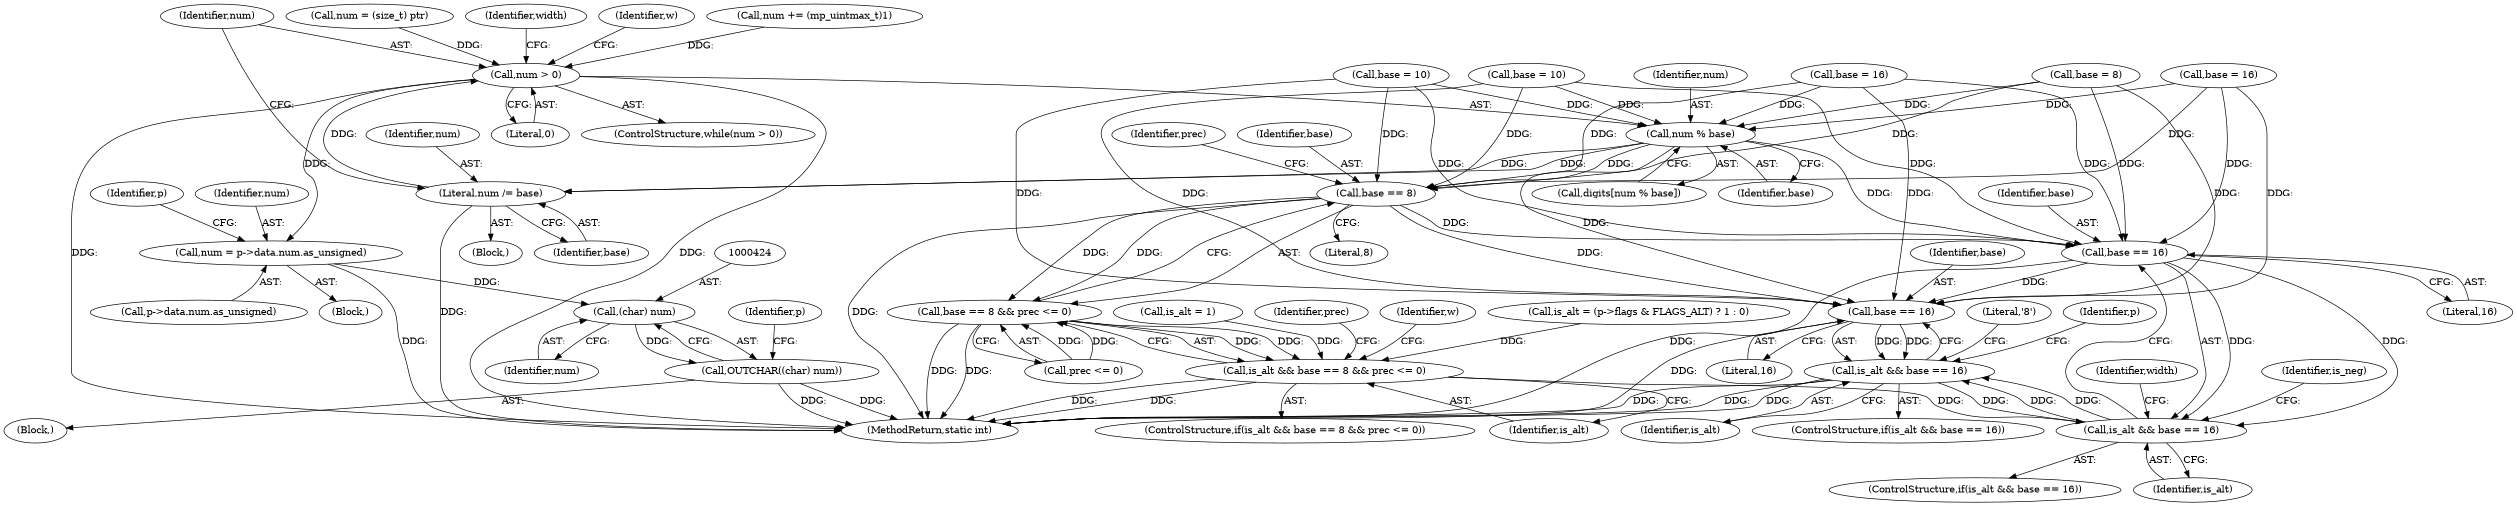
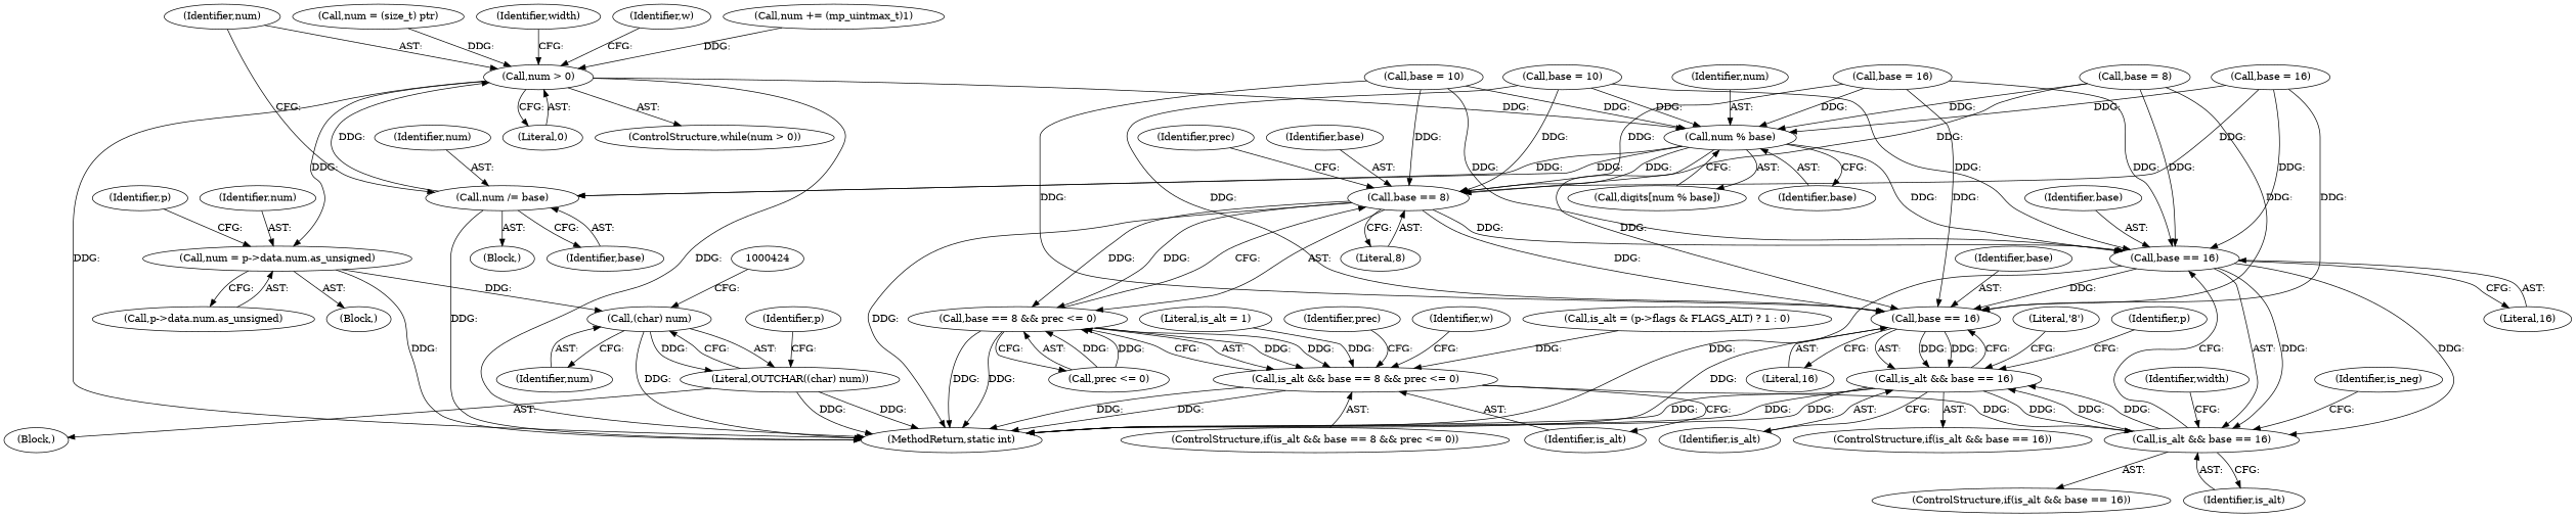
  digraph {
    n1 [label="(Call,num = p->data.num.as_unsigned)"]
    n2 [label="(Call,(char) num)"]
    n3 [label="(Block,)"]
    n4 [label="(MethodReturn,static int)"]
    n5 [label="(Call,p->data.num.as_unsigned)"]
-   n6 [label="(Call,OUTCHAR((char) num))"]
+   n6 [label="(Literal,OUTCHAR((char) num))"]
    n7 [label="(Identifier,num)"]
    n8 [label="(Call,num > 0)"]
    n9 [label="(Call,num % base)"]
    n10 [label="(Literal,0)"]
    n11 [label="(ControlStructure,while(num > 0))"]
    n12 [label="(Block,)"]
-   n13 [label="(Literal,num /= base)"]
+   n13 [label="(Call,num /= base)"]
    n14 [label="(Call,base == 8)"]
    n15 [label="(Call,base == 16)"]
    n16 [label="(Call,base == 16)"]
    n17 [label="(Call,digits[num % base])"]
    n18 [label="(Identifier,base)"]
    n19 [label="(Identifier,base)"]
    n20 [label="(Block,)"]
    n21 [label="(Call,base == 8 && prec <= 0)"]
    n22 [label="(Literal,8)"]
    n23 [label="(Call,is_alt && base == 16)"]
    n24 [label="(Literal,16)"]
    n25 [label="(Call,is_alt && base == 16)"]
    n26 [label="(Literal,16)"]
    n27 [label="(Call,is_alt && base == 8 && prec <= 0)"]
    n28 [label="(Call,prec <= 0)"]
    n29 [label="(Identifier,is_alt)"]
    n30 [label="(ControlStructure,if(is_alt && base == 8 && prec <= 0))"]
    n31 [label="(ControlStructure,if(is_alt && base == 16))"]
    n32 [label="(Identifier,is_alt)"]
    n33 [label="(ControlStructure,if(is_alt && base == 16))"]
    n34 [label="(Identifier,is_alt)"]
    n35 [label="(Identifier,w)"]
    n36 [label="(Call,num += (mp_uintmax_t)1)"]
    n37 [label="(Identifier,is_neg)"]
    n38 [label="(Literal,'8')"]
    n39 [label="(Call,num = (size_t) ptr)"]
    n40 [label="(Call,base = 16)"]
    n41 [label="(Identifier,p)"]
    n42 [label="(Identifier,width)"]
    n43 [label="(Identifier,width)"]
    n44 [label="(Identifier,p)"]
    n45 [label="(Call,base = 8)"]
    n46 [label="(Identifier,base)"]
    n47 [label="(Call,base = 10)"]
    n48 [label="(Identifier,w)"]
    n49 [label="(Identifier,base)"]
    n50 [label="(Identifier,num)"]
    n51 [label="(Identifier,base)"]
    n52 [label="(Call,is_alt = (p->flags & FLAGS_ALT) ? 1 : 0)"]
    n53 [label="(Identifier,prec)"]
    n54 [label="(Identifier,num)"]
-   n55 [label="(Call,is_alt = 1)"]
+   n55 [label="(Literal,is_alt = 1)"]
    n56 [label="(Identifier,p)"]
    n57 [label="(Identifier,num)"]
    n58 [label="(Identifier,num)"]
    n59 [label="(Call,base = 16)"]
    n60 [label="(Call,base = 10)"]
    n61 [label="(Identifier,prec)"]
    1000424
    n1 -> n2 [label="DDG: "]
    n1 -> n3 [label="AST: "]
    n1 -> n4 [label="DDG: "]
+   n1 -> n5 [label="CFG: "]
+   n2 -> n4 [label="DDG: "]
    n2 -> n6 [label="AST: "]
    n2 -> n6 [label="DDG: "]
    n2 -> n7 [label="CFG: "]
    n5 -> n1 [label="AST: "]
    n6 -> n2 [label="CFG: "]
    n6 -> n4 [label="DDG: "]
    n6 -> n4 [label="DDG: "]
    n6 -> n12 [label="AST: "]
    n7 -> n2 [label="AST: "]
    n8 -> n1 [label="DDG: "]
    n8 -> n4 [label="DDG: "]
    n8 -> n4 [label="DDG: "]
-   n8 -> n9 [label="AST: "]
+   n8 -> n9 [label="DDG: "]
    n8 -> n10 [label="CFG: "]
    n8 -> n11 [label="AST: "]
    n9 -> n13 [label="DDG: "]
    n9 -> n13 [label="DDG: "]
    n9 -> n14 [label="DDG: "]
    n9 -> n15 [label="DDG: "]
    n9 -> n16 [label="DDG: "]
    n9 -> n17 [label="AST: "]
    n9 -> n18 [label="CFG: "]
    n10 -> n8 [label="AST: "]
    n13 -> n4 [label="DDG: "]
    n13 -> n8 [label="DDG: "]
    n13 -> n19 [label="CFG: "]
    n13 -> n20 [label="AST: "]
    n14 -> n4 [label="DDG: "]
    n14 -> n15 [label="DDG: "]
    n14 -> n16 [label="DDG: "]
    n14 -> n21 [label="AST: "]
    n14 -> n21 [label="DDG: "]
    n14 -> n21 [label="DDG: "]
    n14 -> n22 [label="CFG: "]
    n15 -> n4 [label="DDG: "]
    n15 -> n16 [label="DDG: "]
    n15 -> n23 [label="AST: "]
    n15 -> n23 [label="DDG: "]
    n15 -> n23 [label="DDG: "]
    n15 -> n24 [label="CFG: "]
    n16 -> n4 [label="DDG: "]
    n16 -> n25 [label="AST: "]
    n16 -> n25 [label="DDG: "]
    n16 -> n25 [label="DDG: "]
    n16 -> n26 [label="CFG: "]
    n17 -> n9 [label="CFG: "]
    n18 -> n9 [label="AST: "]
    n19 -> n13 [label="AST: "]
    n21 -> n4 [label="DDG: "]
    n21 -> n4 [label="DDG: "]
    n21 -> n14 [label="CFG: "]
    n21 -> n27 [label="AST: "]
    n21 -> n27 [label="DDG: "]
    n21 -> n27 [label="DDG: "]
    n21 -> n28 [label="CFG: "]
+   n22 -> n14 [label="AST: "]
    n23 -> n15 [label="CFG: "]
    n23 -> n25 [label="DDG: "]
    n23 -> n25 [label="DDG: "]
    n23 -> n31 [label="AST: "]
    n23 -> n32 [label="CFG: "]
    n24 -> n15 [label="AST: "]
    n25 -> n4 [label="DDG: "]
    n25 -> n4 [label="DDG: "]
    n25 -> n4 [label="DDG: "]
    n25 -> n16 [label="CFG: "]
    n25 -> n23 [label="DDG: "]
    n25 -> n33 [label="AST: "]
    n25 -> n34 [label="CFG: "]
    n26 -> n16 [label="AST: "]
    n27 -> n4 [label="DDG: "]
    n27 -> n4 [label="DDG: "]
    n27 -> n21 [label="CFG: "]
    n27 -> n23 [label="DDG: "]
    n27 -> n29 [label="CFG: "]
-   n27 -> n30 [label="AST: "]
+   n30 -> n27 [label="AST: "]
    n28 -> n21 [label="AST: "]
    n28 -> n21 [label="DDG: "]
    n28 -> n21 [label="DDG: "]
    n29 -> n27 [label="AST: "]
    n32 -> n23 [label="AST: "]
    n34 -> n25 [label="AST: "]
    n35 -> n27 [label="CFG: "]
    n36 -> n8 [label="DDG: "]
    n37 -> n23 [label="CFG: "]
    n38 -> n25 [label="CFG: "]
    n39 -> n8 [label="DDG: "]
    n40 -> n9 [label="DDG: "]
    n40 -> n14 [label="DDG: "]
    n40 -> n15 [label="DDG: "]
    n40 -> n16 [label="DDG: "]
    n41 -> n25 [label="CFG: "]
    n42 -> n8 [label="CFG: "]
    n43 -> n23 [label="CFG: "]
    n44 -> n6 [label="CFG: "]
    n45 -> n9 [label="DDG: "]
    n45 -> n14 [label="DDG: "]
    n45 -> n15 [label="DDG: "]
    n45 -> n16 [label="DDG: "]
    n46 -> n15 [label="AST: "]
    n47 -> n9 [label="DDG: "]
    n47 -> n14 [label="DDG: "]
    n47 -> n15 [label="DDG: "]
    n47 -> n16 [label="DDG: "]
    n48 -> n8 [label="CFG: "]
    n49 -> n14 [label="AST: "]
    n50 -> n13 [label="AST: "]
    n51 -> n16 [label="AST: "]
    n52 -> n27 [label="DDG: "]
    n53 -> n14 [label="CFG: "]
    n54 -> n8 [label="AST: "]
    n54 -> n13 [label="CFG: "]
    n55 -> n27 [label="DDG: "]
    n56 -> n1 [label="CFG: "]
    n57 -> n1 [label="AST: "]
    n58 -> n9 [label="AST: "]
    n59 -> n9 [label="DDG: "]
    n59 -> n14 [label="DDG: "]
    n59 -> n15 [label="DDG: "]
    n59 -> n16 [label="DDG: "]
    n60 -> n9 [label="DDG: "]
    n60 -> n14 [label="DDG: "]
    n60 -> n15 [label="DDG: "]
    n60 -> n16 [label="DDG: "]
    n61 -> n27 [label="CFG: "]
-   1000424 -> n2 [label="AST: "]
+   1000424 -> n2 [label="CFG: "]
  }
